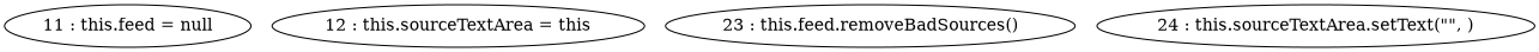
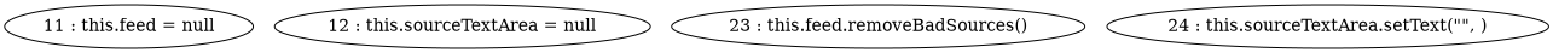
  digraph {
    "11 : this.feed = null"
-   "12 : this.sourceTextArea = null" [label="12 : this.sourceTextArea = this"]
+   "12 : this.sourceTextArea = null"
    "23 : this.feed.removeBadSources()"
    "24 : this.sourceTextArea.setText(\"\", )"
  }
